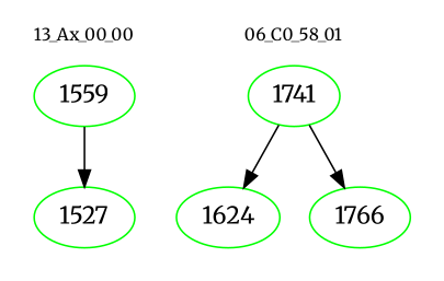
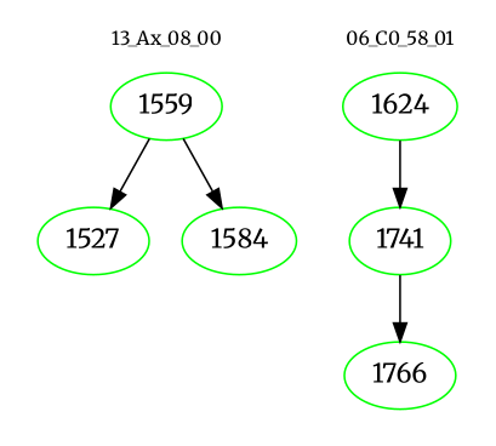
  digraph {
    fontname=Merriweather
    node [color=green fontname=Merriweather]
    edge [color=black fontname=Merriweather]
    n1 [label=1559]
    n2 [label=1527]
+   n3 [label=1584]
    n4 [label=1741]
    n5 [label=1624]
    n6 [label=1766]
    subgraph cluster_1 {
      color=white
      fontsize=10
-     label="13_Ax_00_00"
+     label="13_Ax_08_00"
      n1
      n2
+     n3
    }
    subgraph cluster_2 {
      color=white
      fontsize=10
      label="06_C0_58_01"
      n4
      n5
      n6
    }
    n1 -> n2
-   n4 -> n5
+   n1 -> n3
+   n5 -> n4
    n4 -> n6
  }
